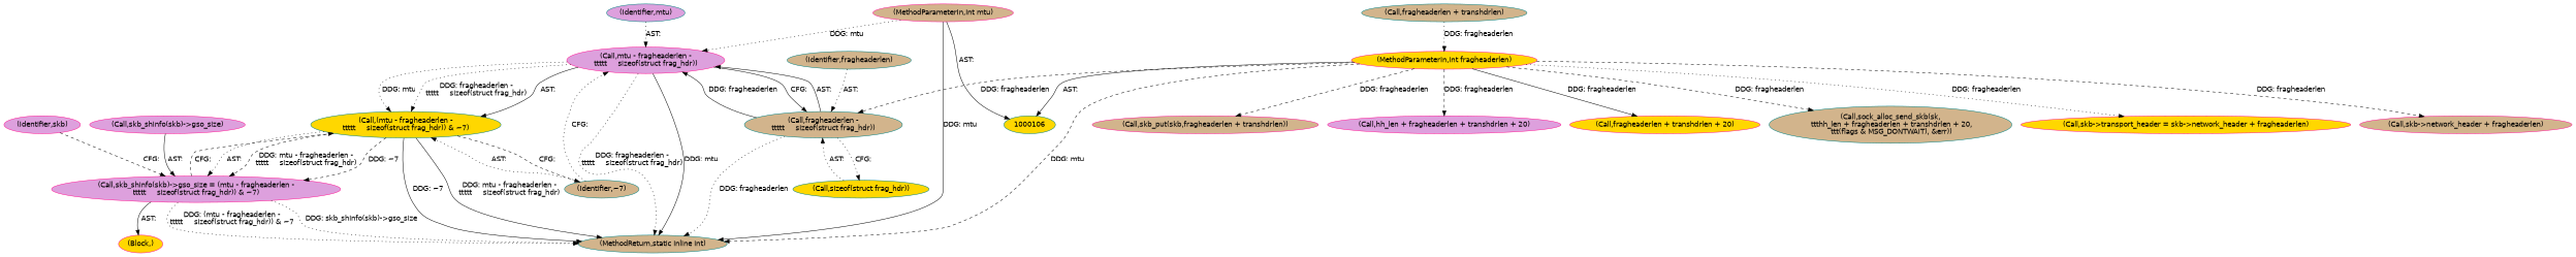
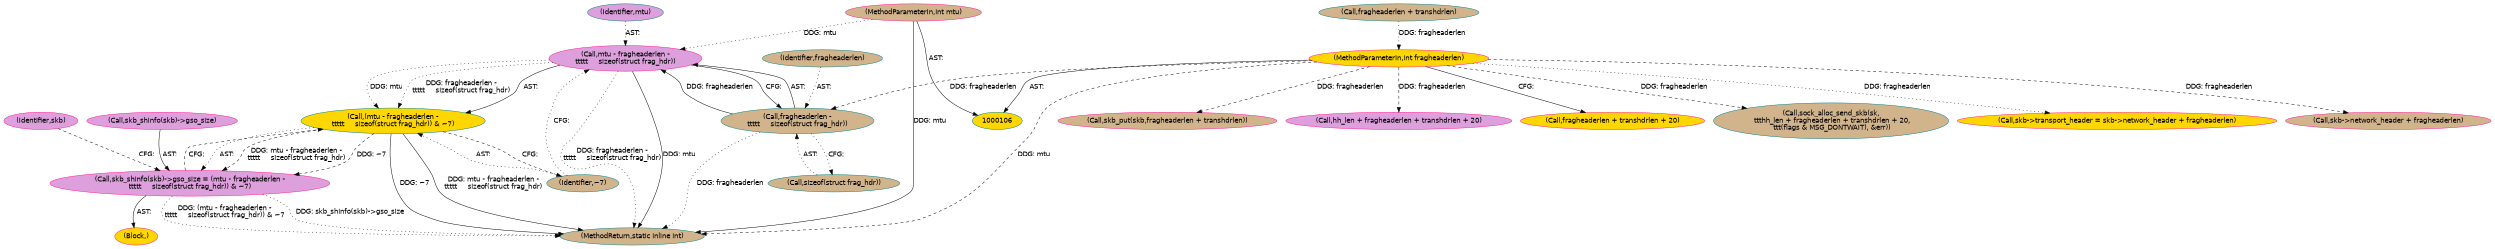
  digraph {
    fontname="DejaVu Sans"
    node [color=deeppink fillcolor=tan fontname="DejaVu Sans" style=filled]
    edge [fontname="DejaVu Sans" style=dotted]
    n1 [fillcolor=plum label="(Call,mtu - fragheaderlen -\n\t\t\t\t\t     sizeof(struct frag_hdr))"]
    n2 [color=teal label="(Call,fragheaderlen -\n\t\t\t\t\t     sizeof(struct frag_hdr))"]
    n3 [color=teal fillcolor=gold label="(Call,(mtu - fragheaderlen -\n\t\t\t\t\t     sizeof(struct frag_hdr)) & ~7)"]
    n4 [color=teal label="(MethodReturn,static inline int)"]
-   n5 [color=teal fillcolor=gold label="(Call,sizeof(struct frag_hdr))"]
+   n5 [color=teal label="(Call,sizeof(struct frag_hdr))"]
    n6 [fillcolor=plum label="(Call,skb_shinfo(skb)->gso_size = (mtu - fragheaderlen -\n\t\t\t\t\t     sizeof(struct frag_hdr)) & ~7)"]
    n7 [color=teal label="(Identifier,~7)"]
    n8 [label="(MethodParameterIn,int mtu)"]
    1000106 [color=teal fillcolor=gold]
    n10 [fillcolor=gold label="(MethodParameterIn,int fragheaderlen)"]
    n11 [label="(Call,skb_put(skb,fragheaderlen + transhdrlen))"]
    n12 [fillcolor=plum label="(Call,hh_len + fragheaderlen + transhdrlen + 20)"]
    n13 [fillcolor=gold label="(Call,fragheaderlen + transhdrlen + 20)"]
    n14 [color=teal label="(Call,sock_alloc_send_skb(sk,\n \t\t\thh_len + fragheaderlen + transhdrlen + 20,\n \t\t\t(flags & MSG_DONTWAIT), &err))"]
    n15 [fillcolor=gold label="(Call,skb->transport_header = skb->network_header + fragheaderlen)"]
    n16 [label="(Call,skb->network_header + fragheaderlen)"]
    n17 [color=teal label="(Call,fragheaderlen + transhdrlen)"]
    n18 [fillcolor=gold label="(Block,)"]
    n19 [fillcolor=plum label="(Call,skb_shinfo(skb)->gso_size)"]
    n20 [fillcolor=plum label="(Identifier,skb)"]
    n21 [color=teal fillcolor=plum label="(Identifier,mtu)"]
    n22 [color=teal label="(Identifier,fragheaderlen)"]
    n1 -> n2 [label="CFG: " style=solid]
    n1 -> n3 [label="AST: " style=solid]
    n1 -> n3 [label="DDG: mtu"]
    n1 -> n3 [label="DDG: fragheaderlen -\n\t\t\t\t\t     sizeof(struct frag_hdr)"]
    n1 -> n4 [label="DDG: fragheaderlen -\n\t\t\t\t\t     sizeof(struct frag_hdr)"]
    n1 -> n4 [label="DDG: mtu" style=solid]
    n2 -> n1 [label="AST: " style=solid]
    n2 -> n1 [label="DDG: fragheaderlen" style=solid]
    n2 -> n4 [label="DDG: fragheaderlen"]
    n2 -> n5 [label="CFG: "]
    n3 -> n4 [label="DDG: ~7" style=solid]
    n3 -> n4 [label="DDG: mtu - fragheaderlen -\n\t\t\t\t\t     sizeof(struct frag_hdr)" style=solid]
    n3 -> n6 [label="AST: "]
    n3 -> n6 [label="DDG: mtu - fragheaderlen -\n\t\t\t\t\t     sizeof(struct frag_hdr)" style=dashed]
    n3 -> n6 [label="DDG: ~7" style=dashed]
    n3 -> n7 [label="CFG: " style=dashed]
    n5 -> n2 [label="AST: "]
    n6 -> n3 [label="CFG: " style=dashed]
    n6 -> n4 [label="DDG: (mtu - fragheaderlen -\n\t\t\t\t\t     sizeof(struct frag_hdr)) & ~7"]
    n6 -> n4 [label="DDG: skb_shinfo(skb)->gso_size"]
    n6 -> n18 [label="AST: " style=solid]
    n7 -> n1 [label="CFG: "]
    n7 -> n3 [label="AST: "]
    n8 -> n1 [label="DDG: mtu"]
    n8 -> n4 [label="DDG: mtu" style=solid]
    n8 -> 1000106 [label="AST: " style=solid]
    n10 -> n2 [label="DDG: fragheaderlen" style=dashed]
    n10 -> n4 [label="DDG: mtu" style=dashed]
    n10 -> 1000106 [label="AST: " style=solid]
    n10 -> n11 [label="DDG: fragheaderlen" style=dashed]
    n10 -> n12 [label="DDG: fragheaderlen" style=dashed]
-   n10 -> n13 [label="DDG: fragheaderlen" style=solid]
+   n10 -> n13 [label="CFG: " style=solid]
    n10 -> n14 [label="DDG: fragheaderlen" style=dashed]
    n10 -> n15 [label="DDG: fragheaderlen"]
    n10 -> n16 [label="DDG: fragheaderlen" style=dashed]
    n17 -> n10 [label="DDG: fragheaderlen"]
    n19 -> n6 [label="AST: " style=solid]
    n20 -> n6 [label="CFG: " style=dashed]
    n21 -> n1 [label="AST: "]
    n22 -> n2 [label="AST: "]
  }
